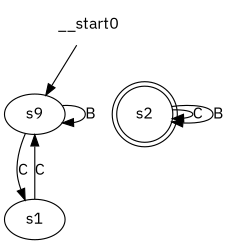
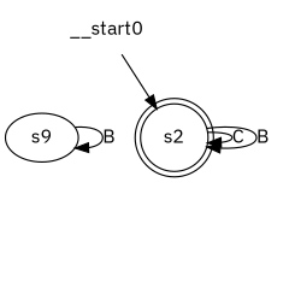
  digraph {
    fontname="IBM Plex Sans"
    node [fontname="IBM Plex Sans"]
    edge [fontname="IBM Plex Sans"]
    n1 [label=s9]
-   n2 [label=s1]
    n3 [label=s2 shape=doublecircle]
    __start0 [shape=none]
    n1 -> n1 [label=B]
-   n1 -> n2 [label=C]
-   n2 -> n1 [label=C]
    n3 -> n3 [label=C]
    n3 -> n3 [label=B]
-   __start0 -> n1
+   __start0 -> n3
  }
